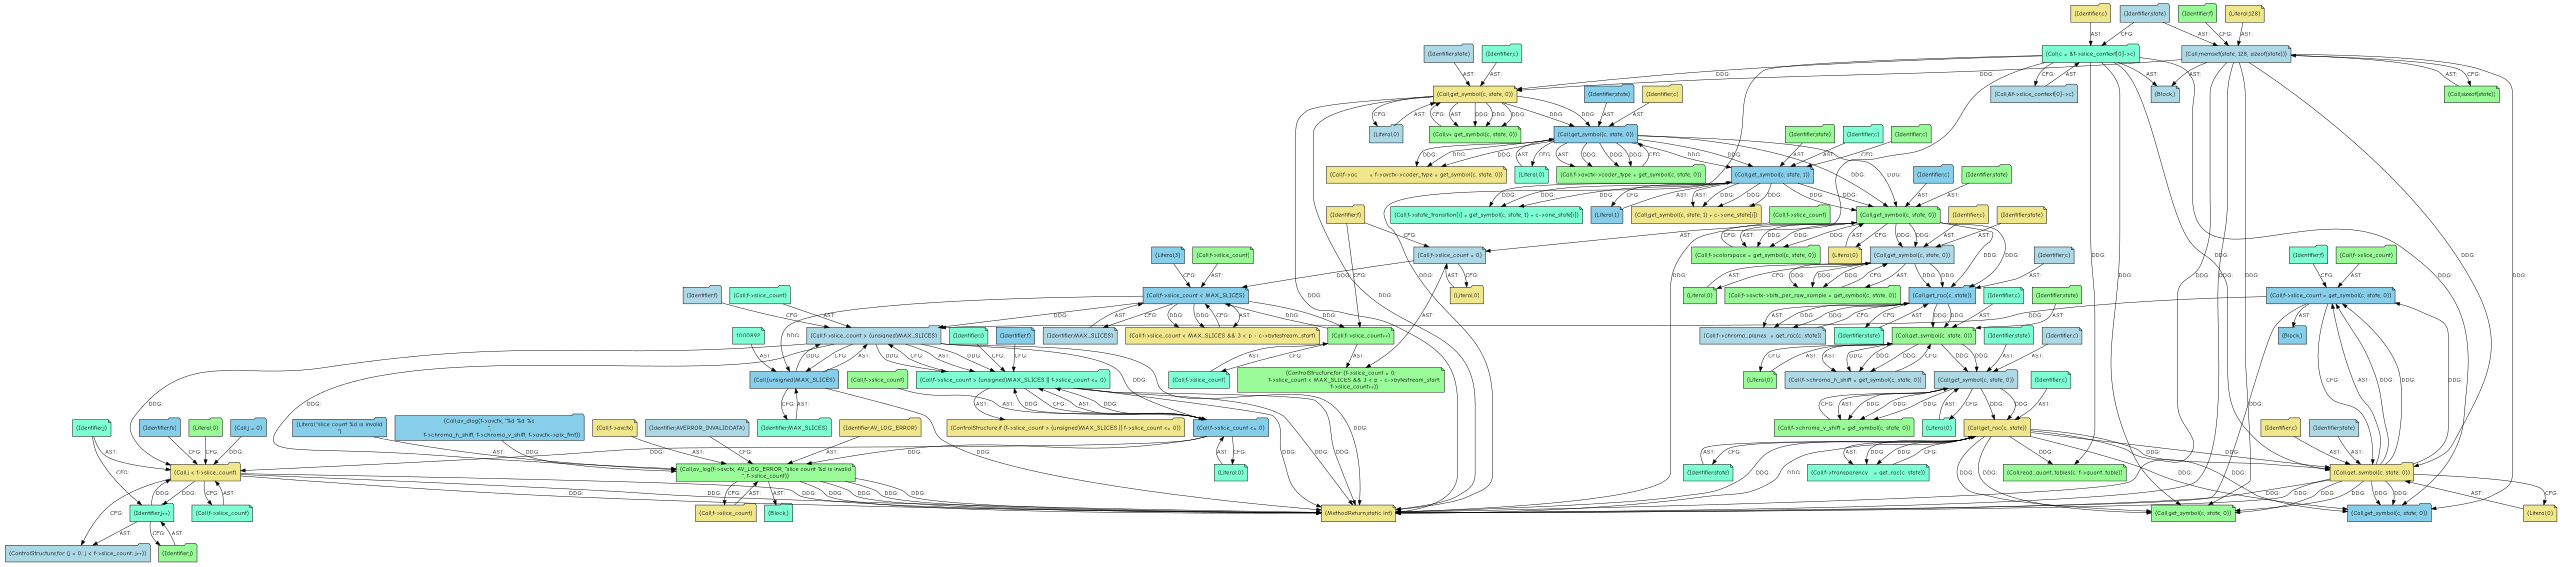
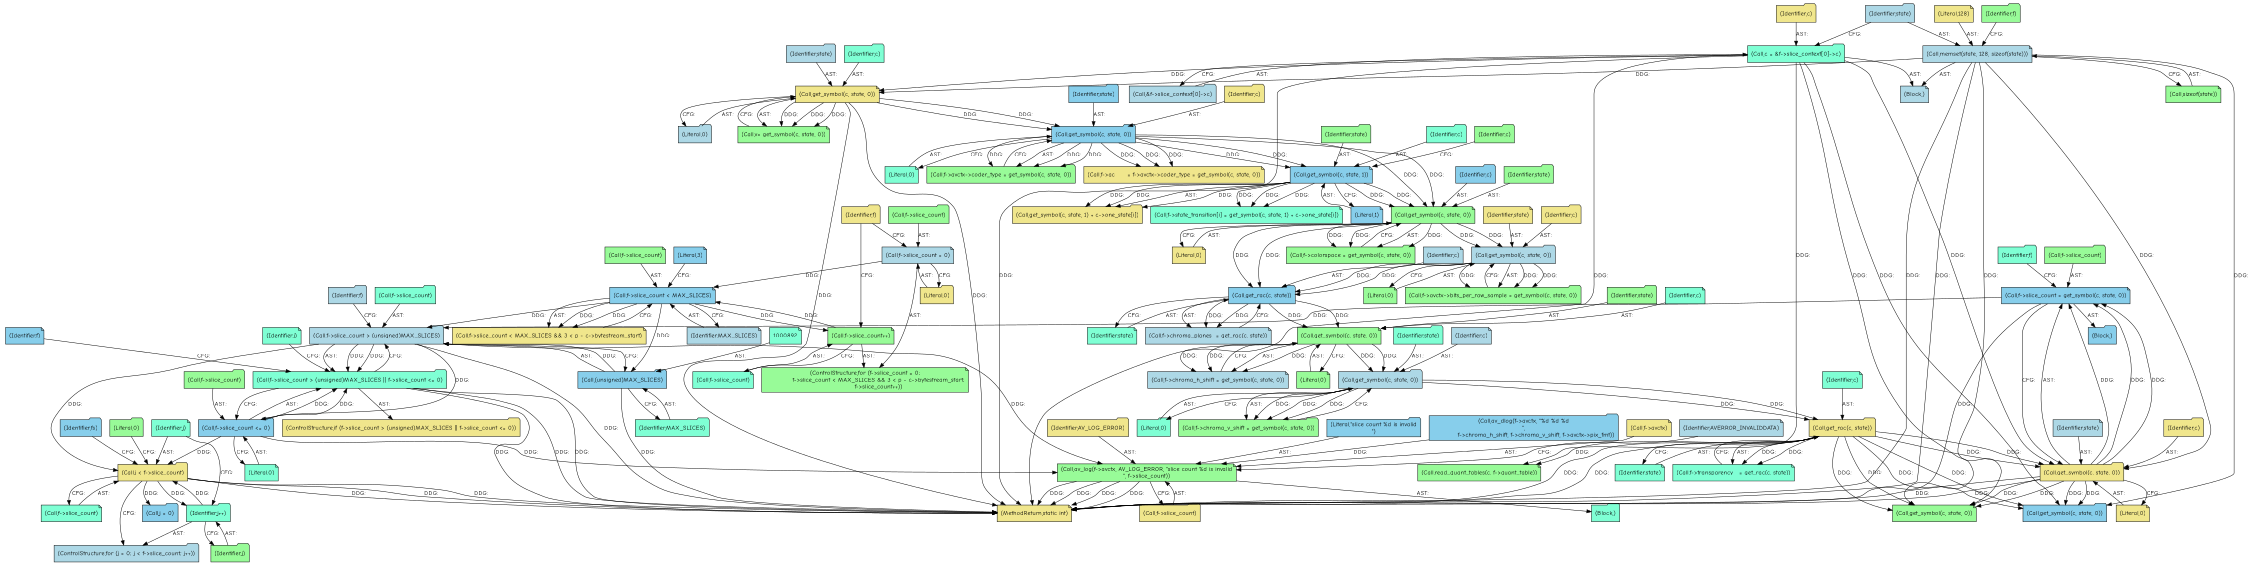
  digraph {
    fontname="Comic Neue"
    node [fillcolor=palegreen fontname="Comic Neue" shape=folder style=filled]
    edge [fontname="Comic Neue"]
    n1 [fillcolor=lightblue label="(Call,f->slice_count > (unsigned)MAX_SLICES)"]
    n2 [fillcolor=skyblue label="(Call,(unsigned)MAX_SLICES)"]
    n3 [fillcolor=aquamarine label="(Call,f->slice_count > (unsigned)MAX_SLICES || f->slice_count <= 0)"]
    n4 [fillcolor=skyblue label="(Call,f->slice_count <= 0)"]
    n5 [label="(Call,av_log(f->avctx, AV_LOG_ERROR, \"slice count %d is invalid\n\", f->slice_count))" shape=note]
    n6 [fillcolor=khaki label="(Call,j < f->slice_count)"]
    n7 [fillcolor=khaki label="(MethodReturn,static int)" shape=note]
    n8 [fillcolor=aquamarine label="(Identifier,MAX_SLICES)"]
    n9 [fillcolor=khaki label="(ControlStructure,if (f->slice_count > (unsigned)MAX_SLICES || f->slice_count <= 0))"]
    n10 [fillcolor=aquamarine label="(Literal,0)" shape=note]
    n11 [fillcolor=khaki label="(Call,f->slice_count)"]
    n12 [fillcolor=aquamarine label="(Block,)"]
    n13 [fillcolor=aquamarine label="(Identifier,j++)"]
    n14 [fillcolor=aquamarine label="(Call,f->slice_count)" shape=note]
    n15 [fillcolor=lightblue label="(ControlStructure,for (j = 0; j < f->slice_count; j++))"]
    n16 [fillcolor=skyblue label="(Call,f->slice_count < MAX_SLICES)" shape=note]
    n17 [label="(Call,f->slice_count++)" shape=note]
    n18 [fillcolor=lightblue label="(Identifier,MAX_SLICES)" shape=note]
    n19 [fillcolor=khaki label="(Call,f->slice_count < MAX_SLICES && 3 < p - c->bytestream_start)" shape=note]
    n20 [fillcolor=aquamarine label="(Call,f->slice_count)" shape=note]
    n21 [label="(ControlStructure,for (f->slice_count = 0;\n             f->slice_count < MAX_SLICES && 3 < p - c->bytestream_start;\n             f->slice_count++))" shape=note]
    n22 [fillcolor=lightblue label="(Call,f->slice_count = 0)" shape=note]
    n23 [fillcolor=khaki label="(Literal,0)"]
    n24 [fillcolor=skyblue label="(Call,f->slice_count = get_symbol(c, state, 0))" shape=note]
    n25 [fillcolor=khaki label="(Call,get_symbol(c, state, 0))"]
    n26 [fillcolor=skyblue label="(Block,)"]
    n27 [fillcolor=skyblue label="(Call,get_symbol(c, state, 0))"]
    n28 [label="(Call,get_symbol(c, state, 0))" shape=note]
    n29 [fillcolor=khaki label="(Literal,0)" shape=note]
    n30 [fillcolor=khaki label="(Call,get_rac(c, state))"]
    n31 [fillcolor=aquamarine label="(Call,f->transparency   = get_rac(c, state))" shape=note]
    n32 [label="(Call,read_quant_tables(c, f->quant_table))" shape=note]
    n33 [fillcolor=aquamarine label="(Identifier,state)" shape=note]
    n34 [fillcolor=lightblue label="(Call,get_symbol(c, state, 0))"]
    n35 [label="(Call,f->chroma_v_shift = get_symbol(c, state, 0))"]
    n36 [fillcolor=aquamarine label="(Literal,0)"]
    n37 [label="(Call,get_symbol(c, state, 0))" shape=note]
    n38 [label="(Literal,0)" shape=note]
    n39 [fillcolor=lightblue label="(Call,f->chroma_h_shift = get_symbol(c, state, 0))" shape=note]
    n40 [fillcolor=skyblue label="(Call,get_rac(c, state))"]
    n41 [fillcolor=lightblue label="(Call,f->chroma_planes  = get_rac(c, state))" shape=note]
    n42 [fillcolor=aquamarine label="(Identifier,state)" shape=note]
    n43 [fillcolor=lightblue label="(Call,get_symbol(c, state, 0))"]
    n44 [label="(Literal,0)" shape=note]
    n45 [label="(Call,f->avctx->bits_per_raw_sample = get_symbol(c, state, 0))"]
    n46 [label="(Call,get_symbol(c, state, 0))" shape=note]
    n47 [label="(Call,f->colorspace = get_symbol(c, state, 0))"]
    n48 [fillcolor=khaki label="(Literal,0)" shape=note]
    n49 [fillcolor=skyblue label="(Call,get_symbol(c, state, 0))"]
    n50 [fillcolor=skyblue label="(Call,get_symbol(c, state, 1))" shape=note]
    n51 [fillcolor=khaki label="(Call,f->ac      = f->avctx->coder_type = get_symbol(c, state, 0))" shape=note]
    n52 [fillcolor=aquamarine label="(Literal,0)" shape=note]
    n53 [label="(Call,f->avctx->coder_type = get_symbol(c, state, 0))"]
    n54 [fillcolor=aquamarine label="(Call,f->state_transition[i] = get_symbol(c, state, 1) + c->one_state[i])" shape=note]
    n55 [fillcolor=skyblue label="(Literal,1)" shape=note]
    n56 [fillcolor=khaki label="(Call,get_symbol(c, state, 1) + c->one_state[i])"]
    n57 [fillcolor=khaki label="(Call,get_symbol(c, state, 0))" shape=note]
    n58 [fillcolor=lightblue label="(Literal,0)"]
    n59 [label="(Call,v= get_symbol(c, state, 0))" shape=note]
    n60 [fillcolor=aquamarine label="(Call,c = &f->slice_context[0]->c)"]
    n61 [fillcolor=lightblue label="(Call,&f->slice_context[0]->c)"]
    n62 [fillcolor=lightblue label="(Block,)" shape=note]
    n63 [fillcolor=lightblue label="(Call,memset(state, 128, sizeof(state)))" shape=note]
    n64 [label="(Call,sizeof(state))" shape=note]
    n65 [label="(Identifier,j)"]
    n66 [fillcolor=aquamarine label="(Identifier,c)" shape=note]
    n67 [fillcolor=skyblue label="(Call,j = 0)"]
    n68 [fillcolor=khaki label="(Identifier,state)" shape=note]
    n69 [label="(Call,f->slice_count)"]
    n70 [fillcolor=khaki label="(Identifier,c)"]
    n71 [label="(Identifier,state)"]
    n72 [fillcolor=aquamarine label="(Identifier,f)"]
    n73 [fillcolor=skyblue label="(Literal,3)" shape=note]
    n74 [fillcolor=khaki label="(Identifier,AV_LOG_ERROR)"]
    n75 [fillcolor=aquamarine label="(Identifier,c)"]
    n76 [fillcolor=skyblue label="(Literal,\"slice count %d is invalid\n\")"]
    n77 [fillcolor=skyblue label="(Identifier,c)"]
    n78 [fillcolor=khaki label="(Identifier,c)"]
    n79 [fillcolor=aquamarine label="(Identifier,c)" shape=note]
    n80 [fillcolor=aquamarine label="(Call,f->slice_count)"]
    n81 [fillcolor=lightblue label="(Identifier,state)"]
    n82 [fillcolor=skyblue label="(Identifier,f)" shape=note]
    n83 [fillcolor=skyblue label="(Call,av_dlog(f->avctx, \"%d %d %d\n\",\n            f->chroma_h_shift, f->chroma_v_shift, f->avctx->pix_fmt))"]
    n84 [label="(Call,f->slice_count)" shape=note]
    n85 [fillcolor=khaki label="(Literal,128)" shape=note]
    n86 [fillcolor=skyblue label="(Identifier,state)"]
    n87 [fillcolor=skyblue label="(Identifier,fs)"]
    n88 [label="(Identifier,state)"]
    n89 [label="(Identifier,f)"]
    n90 [fillcolor=khaki label="(Call,f->avctx)" shape=note]
    n91 [label="(Literal,0)"]
    n92 [fillcolor=khaki label="(Identifier,c)"]
    n93 [fillcolor=lightblue label="(Identifier,AVERROR_INVALIDDATA)" shape=note]
    n94 [fillcolor=khaki label="(Identifier,c)"]
    n95 [fillcolor=lightblue label="(Identifier,state)"]
    n96 [fillcolor=aquamarine label="(Identifier,c)"]
    n97 [label="(Call,f->slice_count)"]
    n98 [fillcolor=lightblue label="(Identifier,c)" shape=note]
    n99 [fillcolor=aquamarine label="(Identifier,j)" shape=note]
    n100 [label="(Identifier,state)"]
    n101 [fillcolor=lightblue label="(Identifier,f)"]
    n102 [label="(Identifier,c)"]
    n103 [fillcolor=khaki label="(Identifier,f)"]
    n104 [fillcolor=aquamarine label="(Identifier,state)"]
    n105 [label="(Call,f->slice_count)"]
    n106 [fillcolor=aquamarine label="(Identifier,j)" shape=note]
    n107 [fillcolor=lightblue label="(Identifier,state)" shape=note]
    n108 [fillcolor=lightblue label="(Identifier,c)" shape=note]
    1000892 [fillcolor=aquamarine shape=note]
    n1 -> n2 [label="CFG: "]
    n1 -> n3 [label="AST: "]
    n1 -> n3 [label="DDG: "]
    n1 -> n3 [label="DDG: "]
    n1 -> n4 [label="DDG: "]
    n1 -> n5 [label="DDG: "]
    n1 -> n6 [label="DDG: "]
    n1 -> n7 [label="DDG: "]
    n2 -> n1 [label="AST: "]
    n2 -> n1 [label="DDG: "]
    n2 -> n7 [label="DDG: "]
    n2 -> n8 [label="CFG: "]
    n3 -> n1 [label="CFG: "]
    n3 -> n4 [label="CFG: "]
    n3 -> n7 [label="DDG: "]
    n3 -> n7 [label="DDG: "]
    n3 -> n7 [label="DDG: "]
    n3 -> n9 [label="AST: "]
    n4 -> n3 [label="AST: "]
    n4 -> n3 [label="DDG: "]
    n4 -> n3 [label="DDG: "]
    n4 -> n5 [label="DDG: "]
    n4 -> n6 [label="DDG: "]
    n4 -> n10 [label="CFG: "]
    n5 -> n7 [label="DDG: "]
    n5 -> n7 [label="DDG: "]
    n5 -> n7 [label="DDG: "]
    n5 -> n7 [label="DDG: "]
    n5 -> n11 [label="CFG: "]
    n5 -> n12 [label="AST: "]
    n6 -> n7 [label="DDG: "]
    n6 -> n7 [label="DDG: "]
    n6 -> n7 [label="DDG: "]
    n6 -> n13 [label="DDG: "]
    n6 -> n14 [label="CFG: "]
    n6 -> n15 [label="CFG: "]
    n8 -> n2 [label="AST: "]
    n10 -> n4 [label="AST: "]
    n11 -> n5 [label="AST: "]
    n13 -> n6 [label="DDG: "]
    n13 -> n15 [label="AST: "]
    n13 -> n65 [label="CFG: "]
    n14 -> n6 [label="AST: "]
    n16 -> n1 [label="DDG: "]
    n16 -> n2 [label="DDG: "]
    n16 -> n17 [label="DDG: "]
    n16 -> n18 [label="CFG: "]
    n16 -> n19 [label="AST: "]
    n16 -> n19 [label="DDG: "]
    n16 -> n19 [label="DDG: "]
    n17 -> n16 [label="DDG: "]
    n17 -> n20 [label="CFG: "]
    n17 -> n21 [label="AST: "]
    n18 -> n16 [label="AST: "]
    n19 -> n16 [label="CFG: "]
    n20 -> n17 [label="AST: "]
    n22 -> n16 [label="DDG: "]
    n22 -> n21 [label="AST: "]
    n22 -> n23 [label="CFG: "]
    n23 -> n22 [label="AST: "]
    n24 -> n1 [label="DDG: "]
    n24 -> n7 [label="DDG: "]
    n24 -> n25 [label="CFG: "]
    n24 -> n26 [label="AST: "]
    n25 -> n7 [label="DDG: "]
    n25 -> n7 [label="DDG: "]
    n25 -> n24 [label="AST: "]
    n25 -> n24 [label="DDG: "]
    n25 -> n24 [label="DDG: "]
    n25 -> n24 [label="DDG: "]
    n25 -> n27 [label="DDG: "]
    n25 -> n27 [label="DDG: "]
    n25 -> n28 [label="DDG: "]
    n25 -> n28 [label="DDG: "]
    n25 -> n29 [label="CFG: "]
    n29 -> n25 [label="AST: "]
    n30 -> n7 [label="DDG: "]
    n30 -> n7 [label="DDG: "]
    n30 -> n25 [label="DDG: "]
    n30 -> n25 [label="DDG: "]
    n30 -> n27 [label="DDG: "]
    n30 -> n27 [label="DDG: "]
    n30 -> n28 [label="DDG: "]
    n30 -> n28 [label="DDG: "]
    n30 -> n31 [label="AST: "]
    n30 -> n31 [label="DDG: "]
    n30 -> n31 [label="DDG: "]
    n30 -> n32 [label="DDG: "]
    n30 -> n33 [label="CFG: "]
    n31 -> n30 [label="CFG: "]
    n33 -> n30 [label="AST: "]
    n34 -> n30 [label="DDG: "]
    n34 -> n30 [label="DDG: "]
    n34 -> n35 [label="AST: "]
    n34 -> n35 [label="DDG: "]
    n34 -> n35 [label="DDG: "]
    n34 -> n35 [label="DDG: "]
    n34 -> n36 [label="CFG: "]
    n35 -> n34 [label="CFG: "]
    n36 -> n34 [label="AST: "]
    n37 -> n34 [label="DDG: "]
    n37 -> n34 [label="DDG: "]
    n37 -> n38 [label="CFG: "]
    n37 -> n39 [label="AST: "]
    n37 -> n39 [label="DDG: "]
    n37 -> n39 [label="DDG: "]
    n37 -> n39 [label="DDG: "]
    n38 -> n37 [label="AST: "]
    n39 -> n37 [label="CFG: "]
    n40 -> n37 [label="DDG: "]
    n40 -> n37 [label="DDG: "]
    n40 -> n41 [label="AST: "]
    n40 -> n41 [label="DDG: "]
    n40 -> n41 [label="DDG: "]
    n40 -> n42 [label="CFG: "]
    n41 -> n40 [label="CFG: "]
    n42 -> n40 [label="AST: "]
    n43 -> n40 [label="DDG: "]
    n43 -> n40 [label="DDG: "]
    n43 -> n44 [label="CFG: "]
    n43 -> n45 [label="AST: "]
    n43 -> n45 [label="DDG: "]
    n43 -> n45 [label="DDG: "]
    n43 -> n45 [label="DDG: "]
    n44 -> n43 [label="AST: "]
    n45 -> n43 [label="CFG: "]
    n46 -> n40 [label="DDG: "]
    n46 -> n40 [label="DDG: "]
    n46 -> n43 [label="DDG: "]
    n46 -> n43 [label="DDG: "]
    n46 -> n47 [label="AST: "]
    n46 -> n47 [label="DDG: "]
    n46 -> n47 [label="DDG: "]
    n46 -> n47 [label="DDG: "]
    n46 -> n48 [label="CFG: "]
    n47 -> n46 [label="CFG: "]
    n48 -> n46 [label="AST: "]
    n49 -> n46 [label="DDG: "]
    n49 -> n46 [label="DDG: "]
    n49 -> n50 [label="DDG: "]
    n49 -> n50 [label="DDG: "]
    n49 -> n51 [label="DDG: "]
    n49 -> n51 [label="DDG: "]
    n49 -> n51 [label="DDG: "]
    n49 -> n52 [label="CFG: "]
    n49 -> n53 [label="AST: "]
    n49 -> n53 [label="DDG: "]
    n49 -> n53 [label="DDG: "]
    n49 -> n53 [label="DDG: "]
    n50 -> n46 [label="DDG: "]
    n50 -> n46 [label="DDG: "]
    n50 -> n54 [label="DDG: "]
    n50 -> n54 [label="DDG: "]
    n50 -> n54 [label="DDG: "]
    n50 -> n55 [label="CFG: "]
    n50 -> n56 [label="AST: "]
    n50 -> n56 [label="DDG: "]
    n50 -> n56 [label="DDG: "]
    n50 -> n56 [label="DDG: "]
    n52 -> n49 [label="AST: "]
    n53 -> n49 [label="CFG: "]
    n55 -> n50 [label="AST: "]
    n57 -> n7 [label="DDG: "]
    n57 -> n7 [label="DDG: "]
    n57 -> n49 [label="DDG: "]
    n57 -> n49 [label="DDG: "]
    n57 -> n58 [label="CFG: "]
    n57 -> n59 [label="AST: "]
    n57 -> n59 [label="DDG: "]
    n57 -> n59 [label="DDG: "]
    n57 -> n59 [label="DDG: "]
    n58 -> n57 [label="AST: "]
    n59 -> n57 [label="CFG: "]
    n60 -> n7 [label="DDG: "]
    n60 -> n7 [label="DDG: "]
    n60 -> n25 [label="DDG: "]
    n60 -> n27 [label="DDG: "]
    n60 -> n28 [label="DDG: "]
    n60 -> n32 [label="DDG: "]
    n60 -> n57 [label="DDG: "]
    n60 -> n61 [label="CFG: "]
    n60 -> n62 [label="AST: "]
    n61 -> n60 [label="AST: "]
    n63 -> n7 [label="DDG: "]
    n63 -> n7 [label="DDG: "]
    n63 -> n25 [label="DDG: "]
    n63 -> n27 [label="DDG: "]
    n63 -> n28 [label="DDG: "]
    n63 -> n57 [label="DDG: "]
    n63 -> n62 [label="AST: "]
    n63 -> n64 [label="CFG: "]
    n64 -> n63 [label="AST: "]
    n65 -> n13 [label="AST: "]
    n66 -> n37 [label="AST: "]
-   n67 -> n6 [label="DDG: "]
+   n6 -> n67 [label="DDG: "]
    n68 -> n43 [label="AST: "]
    n69 -> n4 [label="AST: "]
    n70 -> n60 [label="AST: "]
    n71 -> n50 [label="AST: "]
    n72 -> n24 [label="CFG: "]
    n73 -> n16 [label="CFG: "]
    n74 -> n5 [label="AST: "]
    n75 -> n50 [label="AST: "]
    n76 -> n5 [label="AST: "]
    n77 -> n46 [label="AST: "]
    n78 -> n43 [label="AST: "]
    n79 -> n30 [label="AST: "]
    n80 -> n1 [label="AST: "]
    n81 -> n60 [label="CFG: "]
    n81 -> n63 [label="AST: "]
    n82 -> n3 [label="CFG: "]
    n83 -> n5 [label="DDG: "]
    n84 -> n16 [label="AST: "]
    n85 -> n63 [label="AST: "]
    n86 -> n49 [label="AST: "]
    n87 -> n6 [label="CFG: "]
    n88 -> n37 [label="AST: "]
    n89 -> n63 [label="CFG: "]
    n90 -> n5 [label="AST: "]
    n91 -> n6 [label="CFG: "]
    n92 -> n25 [label="AST: "]
    n93 -> n5 [label="CFG: "]
    n94 -> n49 [label="AST: "]
    n95 -> n57 [label="AST: "]
    n96 -> n57 [label="AST: "]
    n97 -> n22 [label="AST: "]
    n98 -> n34 [label="AST: "]
    n99 -> n3 [label="CFG: "]
    n100 -> n46 [label="AST: "]
    n101 -> n1 [label="CFG: "]
    n102 -> n50 [label="CFG: "]
    n103 -> n17 [label="CFG: "]
    n103 -> n22 [label="CFG: "]
    n104 -> n34 [label="AST: "]
    n105 -> n24 [label="AST: "]
    n106 -> n6 [label="AST: "]
    n106 -> n13 [label="CFG: "]
    n107 -> n25 [label="AST: "]
    n108 -> n40 [label="AST: "]
    1000892 -> n2 [label="AST: "]
  }
